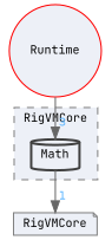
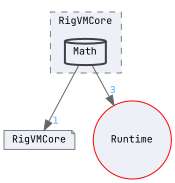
  digraph {
    compound=true
    fontname="JetBrains Mono"
    node [fillcolor="#edf0f7" fontname="JetBrains Mono" fontsize=10 style=filled]
    edge [color=gray40 fontcolor=steelblue1 fontname="JetBrains Mono" fontsize=10 labeldistance=1.5 labelfontname=Helvetica labelfontsize=10]
    n1 [color=grey25 height=0.2 label=Math shape=cylinder style="filled,bold" width=0.4]
    n2 [color=grey50 height=0.2 label=RigVMCore shape=note width=0.4]
    n3 [color=red height=0.2 label=Runtime shape=circle width=0.4]
    subgraph cluster_1 {
      bgcolor="#edf0f7"
      fontsize=10
      label=RigVMCore
      pencolor=grey50
      style="filled,dashed"
      n1
    }
    n1 -> n2 [headlabel=1]
-   n3 -> n1 [headlabel=3]
+   n1 -> n3 [headlabel=3]
  }
